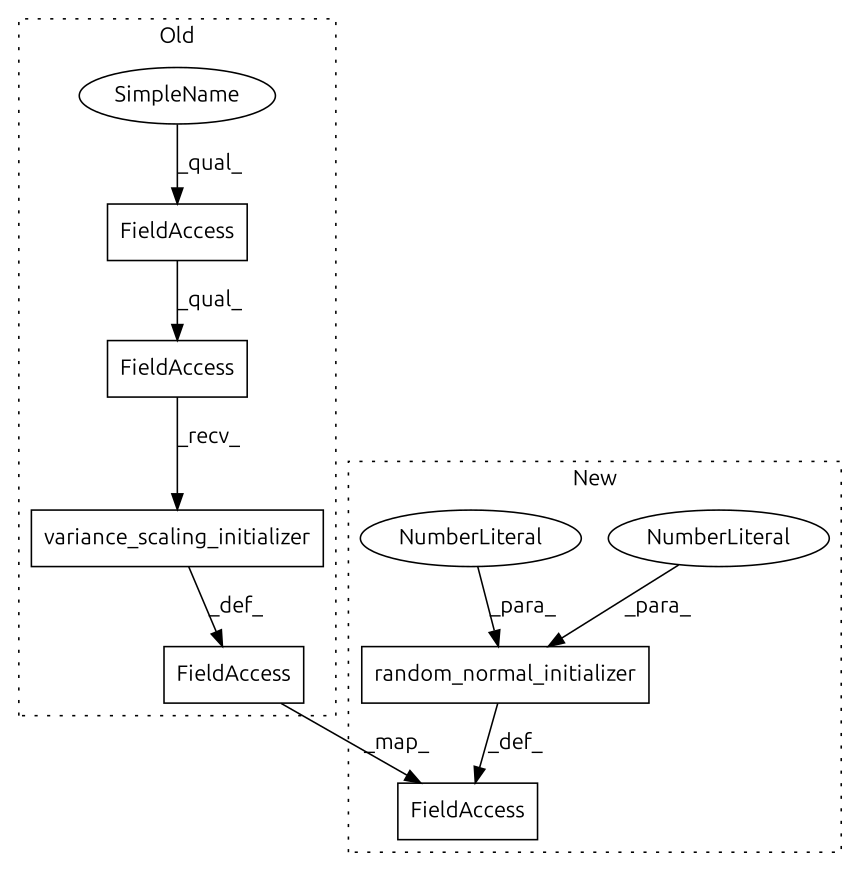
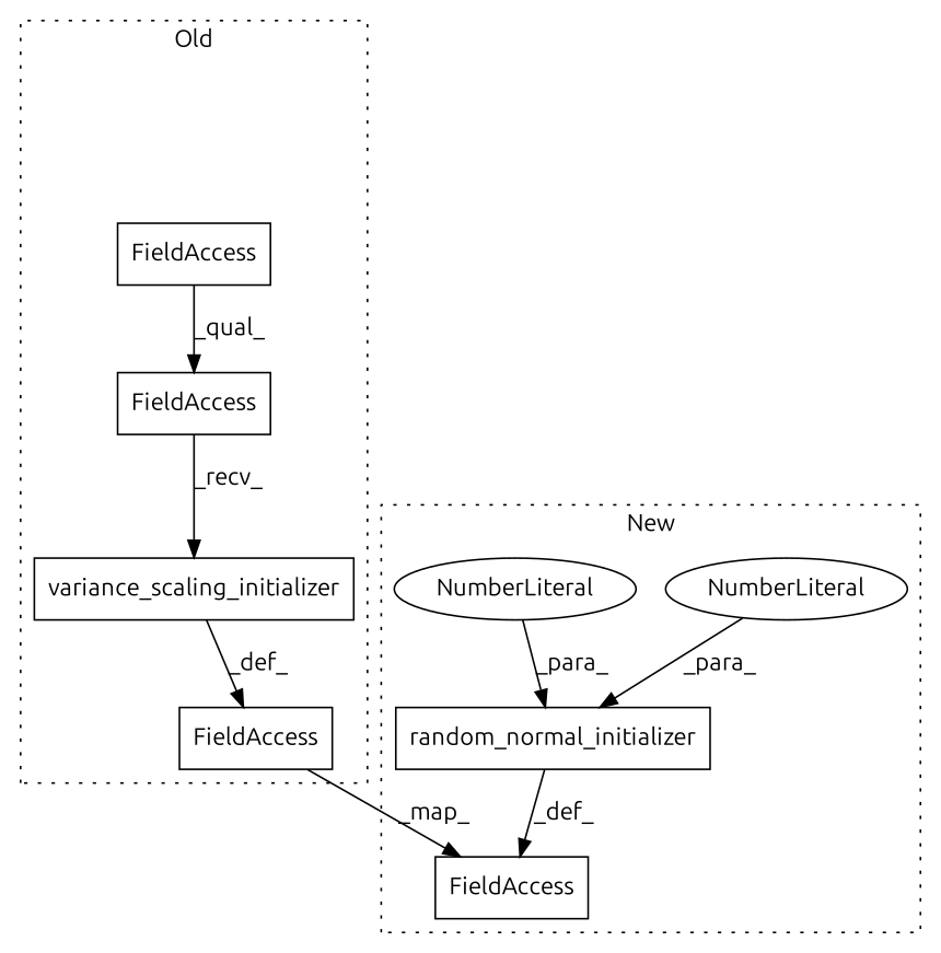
  digraph {
    fontname=Ubuntu
    node [a=22 l=6 s=1908 shape=box fontname=Ubuntu]
    edge [fontname=Ubuntu]
-   n1 [a=42 l=10 label=SimpleName shape=ellipse]
    n2 [l=18 label=FieldAccess]
    n3 [l=25 label=FieldAccess]
    n4 [a=32 l=30 label=variance_scaling_initializer s=1934]
    n5 [label=FieldAccess s=1847]
    n6 [a=32 l="26,1" label=random_normal_initializer s="1919,1951"]
    n7 [a=34 l=4 label=NumberLiteral s=1947 shape=ellipse]
    n8 [a=34 l=1 label=NumberLiteral s=1945 shape=ellipse]
    n9 [label=FieldAccess s=1847]
    subgraph cluster_1 {
      label=Old
      style=dotted
-     n1
      n2
      n3
      n4
      n5
    }
    subgraph cluster_2 {
      label=New
      style=dotted
      n6
      n7
      n8
      n9
    }
-   n1 -> n2 [label=_qual_]
    n2 -> n3 [label=_qual_]
    n3 -> n4 [label=_recv_]
    n4 -> n5 [label=_def_]
    n5 -> n9 [label=_map_]
    n6 -> n9 [label=_def_]
    n7 -> n6 [label=_para_]
    n8 -> n6 [label=_para_]
  }
